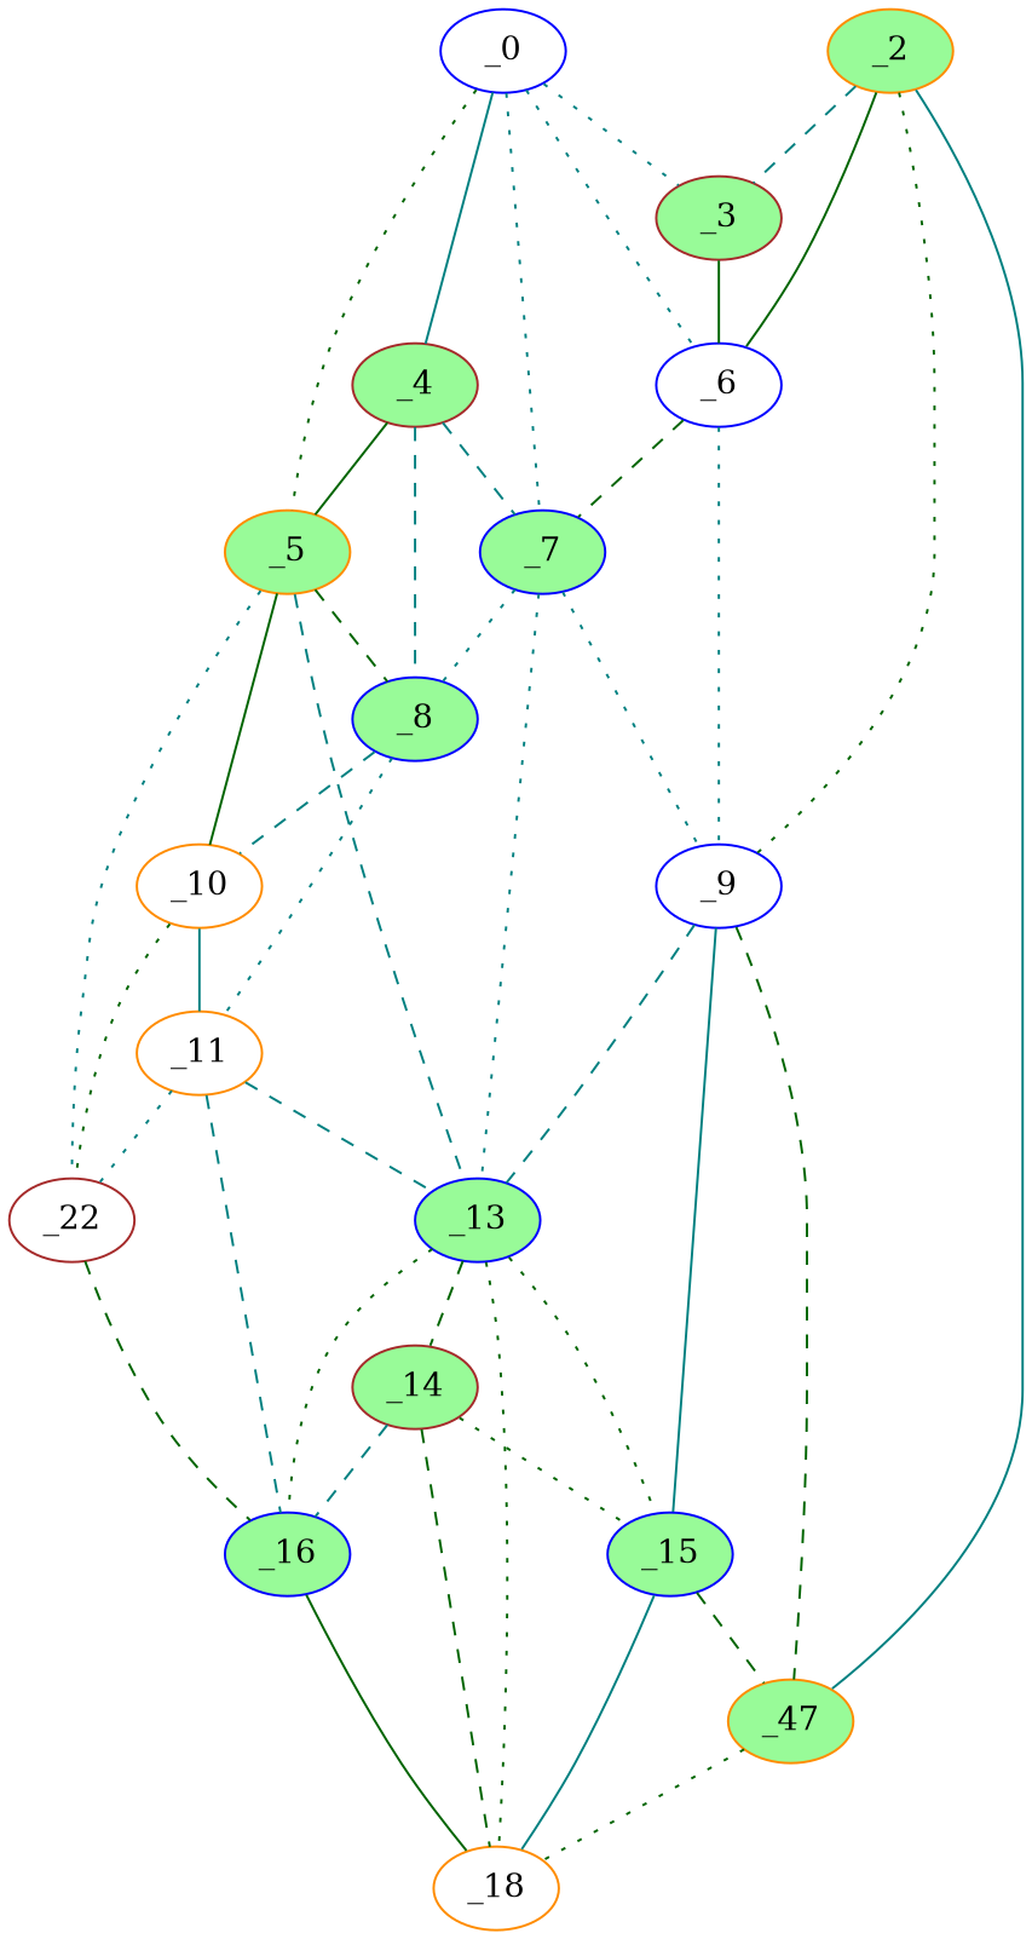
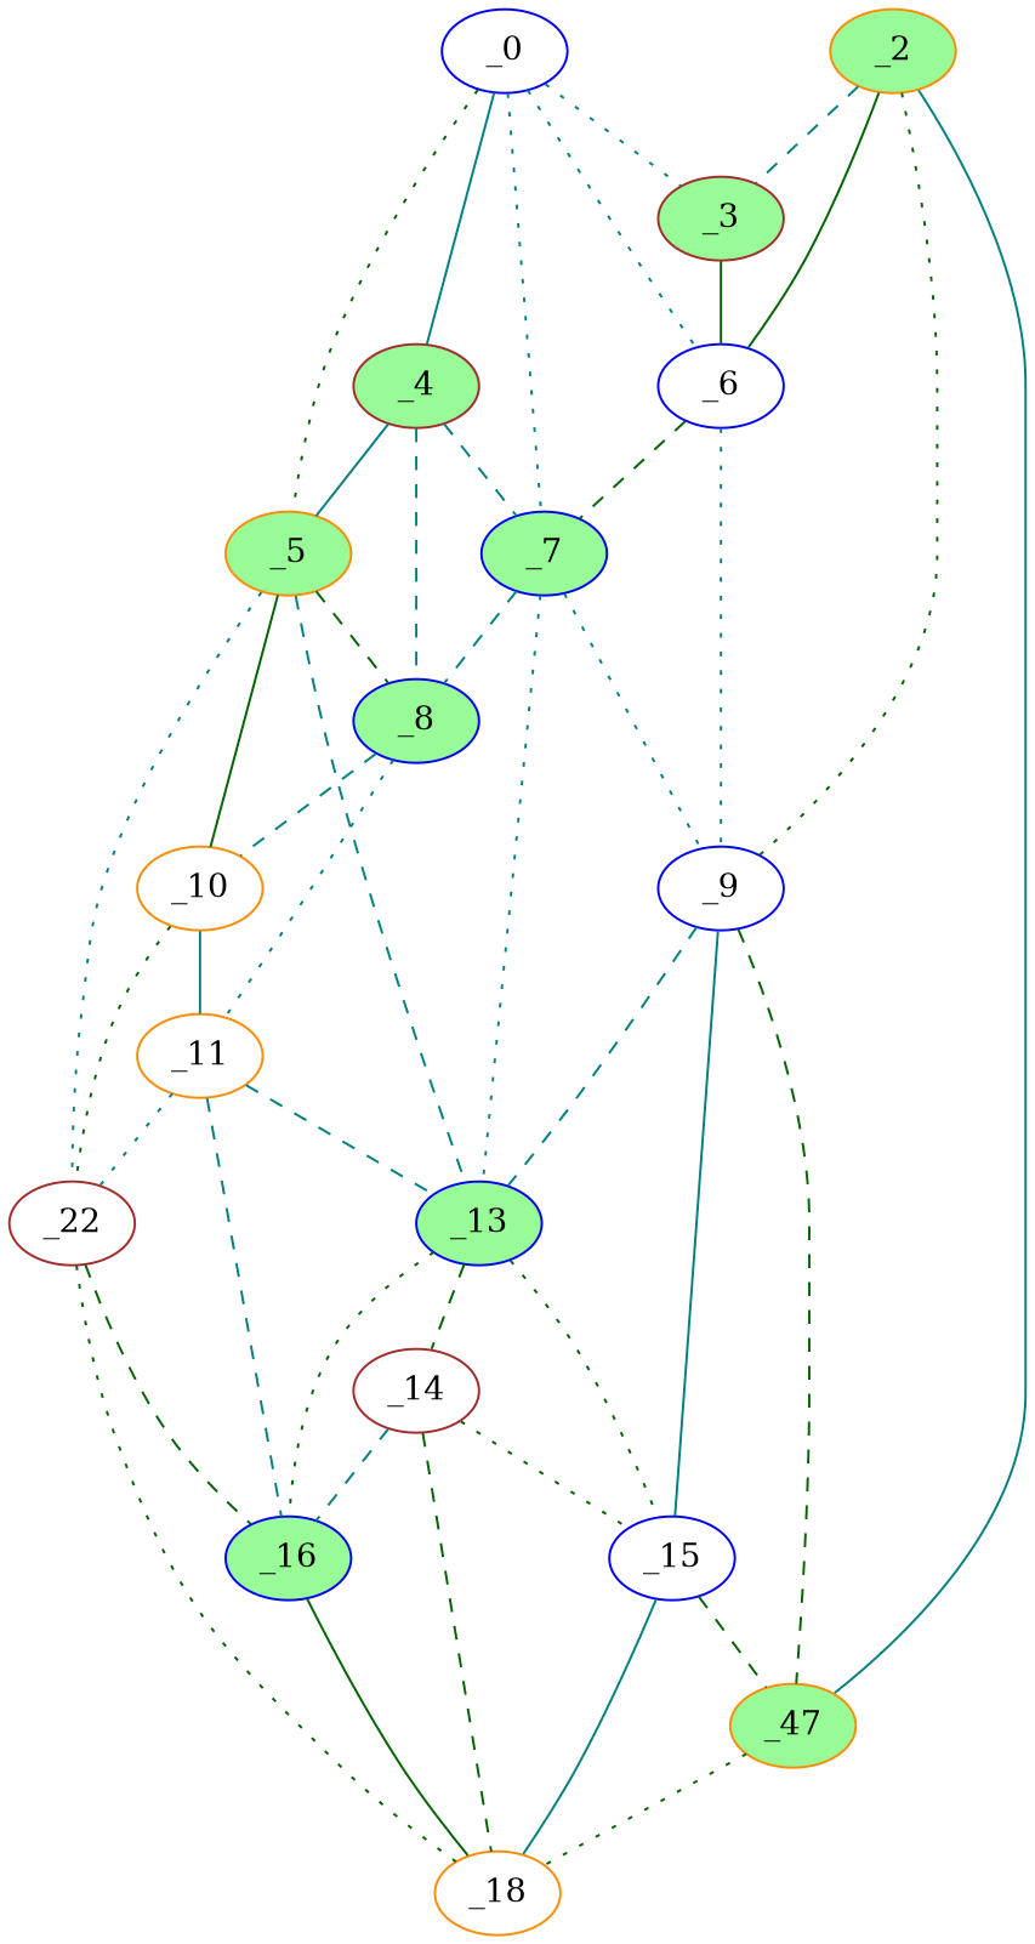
  graph {
    node [color=blue fillcolor=white style=filled x=35 y=14]
    edge [color=teal style=dotted valence=2]
    _0 [x=15 y=43]
    _3 [color=brown fillcolor=palegreen x=26]
    _4 [color=brown fillcolor=palegreen y=74]
    _5 [color=darkorange fillcolor=palegreen y=85]
    _6 [x=41 y=12]
    _7 [fillcolor=palegreen x=52 y=16]
    _8 [fillcolor=palegreen x=55 y=77]
    _10 [color=darkorange x=67 y=87]
    n9 [color=brown label=_22 x=72 y=96]
    _13 [fillcolor=palegreen x=76 y=17]
    _9 [x=66]
    _2 [color=darkorange fillcolor=palegreen x=24 y=4]
    n13 [color=darkorange fillcolor=palegreen label=_47 x=114 y=13]
    _11 [color=darkorange x=69 y=79]
    _18 [color=darkorange x=114 y=42]
    _16 [fillcolor=palegreen x=107 y=48]
-   _15 [fillcolor=palegreen x=98 y=15]
-   _14 [color=brown fillcolor=palegreen x=91 y=20]
+   _15 [x=98 y=15]
+   _14 [color=brown x=91 y=20]
    _0 -- _3
    _0 -- _4 [style=solid]
    _0 -- _5 [color=darkgreen valence=1]
    _0 -- _6 [valence=1]
    _0 -- _7 [valence=1]
    _3 -- _6 [color=darkgreen style=solid]
-   _4 -- _5 [color=darkgreen style=solid]
+   _4 -- _5 [style=solid]
    _4 -- _7 [style=dashed]
    _4 -- _8 [style=dashed]
    _5 -- _8 [color=darkgreen style=dashed]
    _5 -- _10 [color=darkgreen style=solid valence=1]
    _5 -- n9 [valence=1]
    _5 -- _13 [style=dashed valence=1]
    _6 -- _7 [color=darkgreen style=dashed]
    _6 -- _9
-   _7 -- _8 [valence=1]
+   _7 -- _8 [style=dashed valence=1]
    _7 -- _13
    _7 -- _9
    _8 -- _10 [style=dashed]
    _8 -- _11
    _10 -- n9 [color=darkgreen]
    _10 -- _11 [style=solid valence=1]
-   _13 -- _18 [color=darkgreen valence=1]
+   n9 -- _18 [color=darkgreen valence=1]
    n9 -- _16 [color=darkgreen style=dashed valence=1]
    _13 -- _16 [color=darkgreen]
    _13 -- _15 [color=darkgreen]
    _13 -- _14 [color=darkgreen style=dashed]
    _9 -- _13 [style=dashed]
    _9 -- n13 [color=darkgreen style=dashed]
    _9 -- _15 [style=solid]
    _2 -- _3 [style=dashed valence=1]
    _2 -- _6 [color=darkgreen style=solid]
    _2 -- _9 [color=darkgreen]
    _2 -- n13 [style=solid valence=1]
    n13 -- _18 [color=darkgreen valence=1]
    _11 -- n9 [valence=1]
    _11 -- _13 [style=dashed]
    _11 -- _16 [style=dashed valence=1]
    _16 -- _18 [color=darkgreen style=solid valence=1]
    _15 -- n13 [color=darkgreen style=dashed]
    _15 -- _18 [style=solid valence=1]
    _14 -- _18 [color=darkgreen style=dashed]
    _14 -- _16 [style=dashed]
    _14 -- _15 [color=darkgreen]
  }
